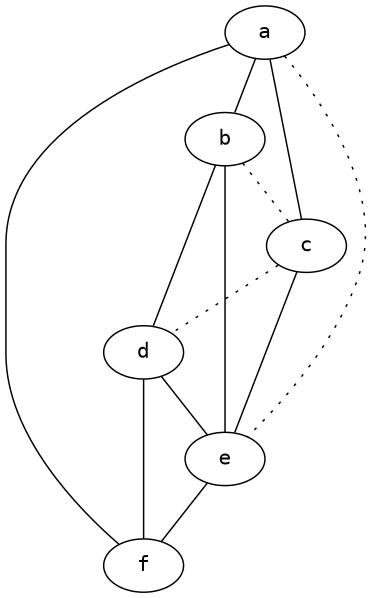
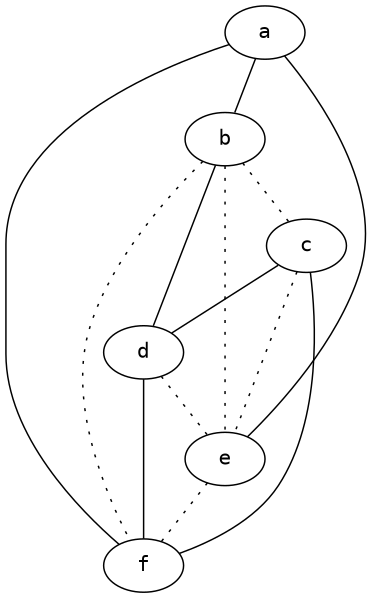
  graph {
    fontname="DejaVu Sans Mono"
    node [fontname="DejaVu Sans Mono"]
    edge [fontname="DejaVu Sans Mono"]
    a
    e
    f
    b
    d
    c
-   a -- e [style=dotted]
+   a -- e
    a -- f
    a -- b
-   e -- f [style=solid]
-   b -- e
+   e -- f [style=dotted]
+   b -- e [style=dotted]
+   b -- f [style=dotted]
    b -- d
    b -- c [style=dotted]
-   d -- e [style=solid]
+   d -- e [style=dotted]
    d -- f [style=solid]
-   c -- e [style=solid]
-   c -- a
-   c -- d [style=dotted]
+   c -- e [style=dotted]
+   c -- f
+   c -- d [style=solid]
  }
